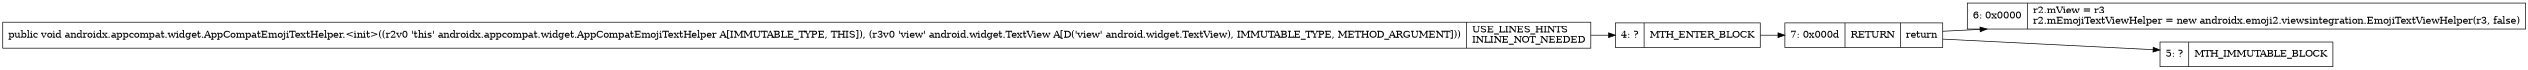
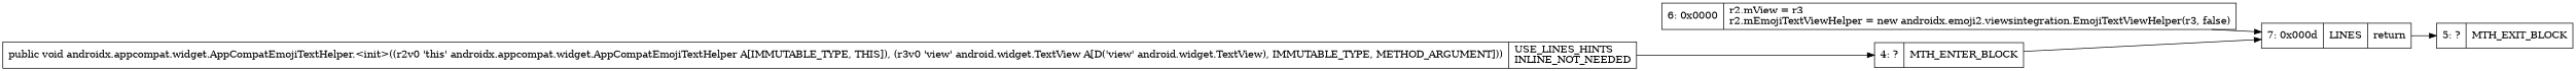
  digraph {
    rankdir=LR
    node [shape=record]
    n1 [label="{4\:\ ?|MTH_ENTER_BLOCK\l}"]
-   n2 [label="{7\:\ 0x000d|RETURN\l|return\l}"]
+   n2 [label="{7\:\ 0x000d|LINES\l|return\l}"]
    n3 [label="{6\:\ 0x0000|r2.mView = r3\lr2.mEmojiTextViewHelper = new androidx.emoji2.viewsintegration.EmojiTextViewHelper(r3, false)\l}"]
-   n4 [label="{5\:\ ?|MTH_IMMUTABLE_BLOCK\l}"]
+   n4 [label="{5\:\ ?|MTH_EXIT_BLOCK\l}"]
    n5 [label="{public void androidx.appcompat.widget.AppCompatEmojiTextHelper.\<init\>((r2v0 'this' androidx.appcompat.widget.AppCompatEmojiTextHelper A[IMMUTABLE_TYPE, THIS]), (r3v0 'view' android.widget.TextView A[D('view' android.widget.TextView), IMMUTABLE_TYPE, METHOD_ARGUMENT]))  | USE_LINES_HINTS\lINLINE_NOT_NEEDED\l}"]
    n1 -> n2
    n2 -> n4
-   n2 -> n3
+   n3 -> n2
    n5 -> n1
  }
